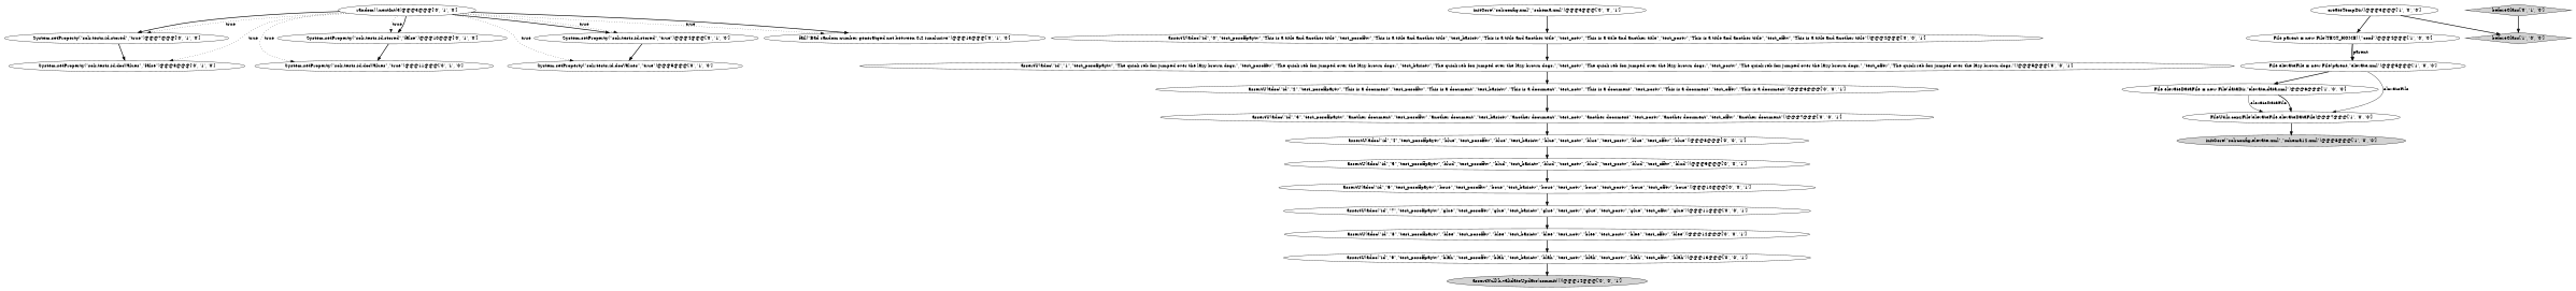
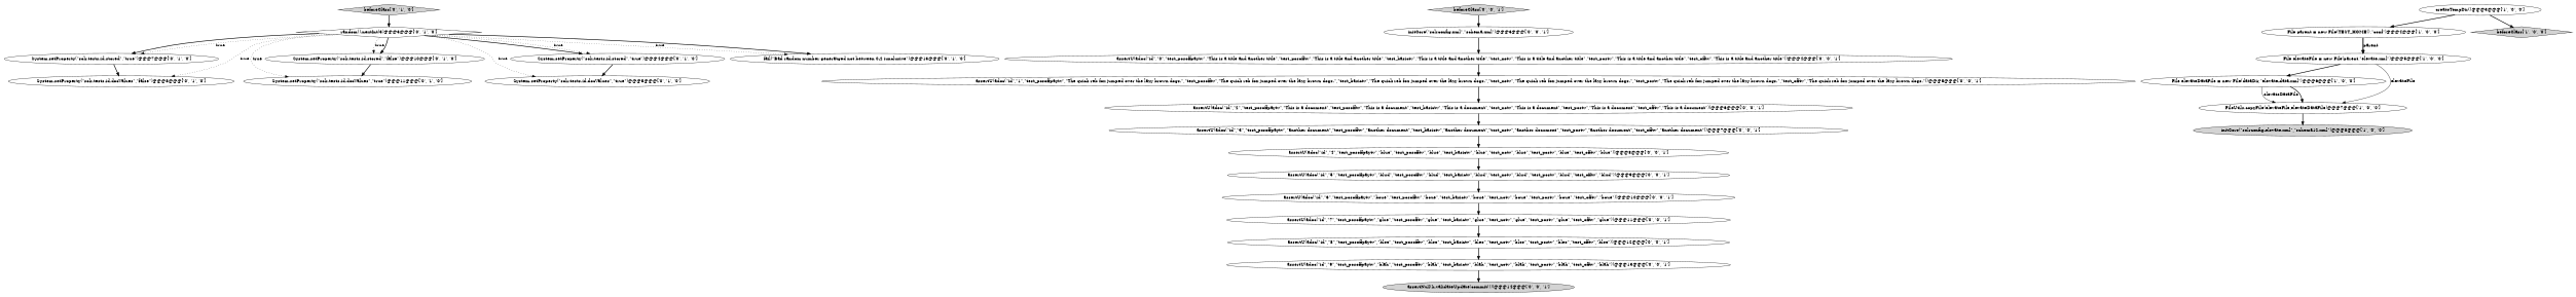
  digraph {
    node [fillcolor=white shape=ellipse style=filled]
    edge [style=bold]
    n1 [label="System.setProperty(\"solr.tests.id.stored\",\"true\")@@@7@@@['0', '1', '0']"]
    n2 [label="System.setProperty(\"solr.tests.id.docValues\",\"false\")@@@8@@@['0', '1', '0']"]
    n3 [label="initCore(\"solrconfig.xml\",\"schema.xml\")@@@3@@@['0', '0', '1']"]
    n4 [label="assertU(adoc(\"id\",\"0\",\"test_posoffpaytv\",\"This is a title and another title\",\"test_posofftv\",\"This is a title and another title\",\"test_basictv\",\"This is a title and another title\",\"test_notv\",\"This is a title and another title\",\"test_postv\",\"This is a title and another title\",\"test_offtv\",\"This is a title and another title\"))@@@4@@@['0', '0', '1']"]
    n5 [label="assertU(adoc(\"id\",\"1\",\"test_posoffpaytv\",\"The quick reb fox jumped over the lazy brown dogs.\",\"test_posofftv\",\"The quick reb fox jumped over the lazy brown dogs.\",\"test_basictv\",\"The quick reb fox jumped over the lazy brown dogs.\",\"test_notv\",\"The quick reb fox jumped over the lazy brown dogs.\",\"test_postv\",\"The quick reb fox jumped over the lazy brown dogs.\",\"test_offtv\",\"The quick reb fox jumped over the lazy brown dogs.\"))@@@5@@@['0', '0', '1']"]
    n6 [fillcolor=lightgray label="initCore(\"solrconfig-elevate.xml\",\"schema12.xml\")@@@8@@@['1', '0', '0']"]
    n7 [fillcolor=lightgray label="beforeClass['0', '1', '0']" shape=diamond]
-   n8 [label="random().nextInt(3)@@@3@@@['0', '1', '0']"]
+   n8 [label="random().nextInt(3)@@@3@@@['0', '1', '0']" shape=diamond]
    n9 [label="System.setProperty(\"solr.tests.id.docValues\",\"true\")@@@11@@@['0', '1', '0']"]
    n10 [label="System.setProperty(\"solr.tests.id.stored\",\"false\")@@@10@@@['0', '1', '0']"]
    n11 [label="System.setProperty(\"solr.tests.id.docValues\",\"true\")@@@5@@@['0', '1', '0']"]
    n12 [label="System.setProperty(\"solr.tests.id.stored\",\"true\")@@@4@@@['0', '1', '0']"]
    n13 [label="fail(\"Bad random number generatged not between 0-2 iunclusive\")@@@13@@@['0', '1', '0']"]
    n14 [label="assertU(adoc(\"id\",\"9\",\"test_posoffpaytv\",\"blah\",\"test_posofftv\",\"blah\",\"test_basictv\",\"blah\",\"test_notv\",\"blah\",\"test_postv\",\"blah\",\"test_offtv\",\"blah\"))@@@13@@@['0', '0', '1']"]
    n15 [fillcolor=lightgray label="assertNull(h.validateUpdate(commit()))@@@14@@@['0', '0', '1']"]
    n16 [label="assertU(adoc(\"id\",\"2\",\"test_posoffpaytv\",\"This is a document\",\"test_posofftv\",\"This is a document\",\"test_basictv\",\"This is a document\",\"test_notv\",\"This is a document\",\"test_postv\",\"This is a document\",\"test_offtv\",\"This is a document\"))@@@6@@@['0', '0', '1']"]
    n17 [label="assertU(adoc(\"id\",\"8\",\"test_posoffpaytv\",\"blee\",\"test_posofftv\",\"blee\",\"test_basictv\",\"blee\",\"test_notv\",\"blee\",\"test_postv\",\"blee\",\"test_offtv\",\"blee\"))@@@12@@@['0', '0', '1']"]
    n18 [label="File parent = new File(TEST_HOME(),\"conf\")@@@4@@@['1', '0', '0']"]
    n19 [label="File elevateFile = new File(parent,\"elevate.xml\")@@@5@@@['1', '0', '0']"]
    n20 [label="File elevateDataFile = new File(dataDir,\"elevate-data.xml\")@@@6@@@['1', '0', '0']"]
    n21 [label="FileUtils.copyFile(elevateFile,elevateDataFile)@@@7@@@['1', '0', '0']"]
    n22 [label="assertU(adoc(\"id\",\"3\",\"test_posoffpaytv\",\"another document\",\"test_posofftv\",\"another document\",\"test_basictv\",\"another document\",\"test_notv\",\"another document\",\"test_postv\",\"another document\",\"test_offtv\",\"another document\"))@@@7@@@['0', '0', '1']"]
    n23 [fillcolor=lightgray label="beforeClass['1', '0', '0']" shape=diamond]
    n24 [label="createTempDir()@@@3@@@['1', '0', '0']"]
    n25 [label="assertU(adoc(\"id\",\"4\",\"test_posoffpaytv\",\"blue\",\"test_posofftv\",\"blue\",\"test_basictv\",\"blue\",\"test_notv\",\"blue\",\"test_postv\",\"blue\",\"test_offtv\",\"blue\"))@@@8@@@['0', '0', '1']"]
    n26 [label="assertU(adoc(\"id\",\"5\",\"test_posoffpaytv\",\"blud\",\"test_posofftv\",\"blud\",\"test_basictv\",\"blud\",\"test_notv\",\"blud\",\"test_postv\",\"blud\",\"test_offtv\",\"blud\"))@@@9@@@['0', '0', '1']"]
    n27 [label="assertU(adoc(\"id\",\"6\",\"test_posoffpaytv\",\"boue\",\"test_posofftv\",\"boue\",\"test_basictv\",\"boue\",\"test_notv\",\"boue\",\"test_postv\",\"boue\",\"test_offtv\",\"boue\"))@@@10@@@['0', '0', '1']"]
    n28 [label="assertU(adoc(\"id\",\"7\",\"test_posoffpaytv\",\"glue\",\"test_posofftv\",\"glue\",\"test_basictv\",\"glue\",\"test_notv\",\"glue\",\"test_postv\",\"glue\",\"test_offtv\",\"glue\"))@@@11@@@['0', '0', '1']"]
+   n29 [fillcolor=lightgray label="beforeClass['0', '0', '1']" shape=diamond]
    n1 -> n2
    n3 -> n4
    n4 -> n5
    n5 -> n16
-   n7 -> n23
+   n7 -> n8
    n8 -> n1
    n8 -> n1 [label=true style=dotted]
    n8 -> n2 [label=true style=dotted]
    n8 -> n9 [label=true style=dotted]
    n8 -> n10 [label=true style=dotted]
    n8 -> n10
    n8 -> n11 [label=true style=dotted]
    n8 -> n12
    n8 -> n12 [label=true style=dotted]
    n8 -> n13 [label=true style=dotted]
    n8 -> n13
    n10 -> n9
    n12 -> n11
    n14 -> n15
    n16 -> n22
    n17 -> n14
    n18 -> n19
    n18 -> n19 [label=parent style=solid]
    n19 -> n20
    n19 -> n21 [label=elevateFile style=solid]
    n20 -> n21 [label=elevateDataFile style=solid]
    n20 -> n21
    n21 -> n6
    n22 -> n25
    n24 -> n18
    n24 -> n23
    n25 -> n26
    n26 -> n27
    n27 -> n28
    n28 -> n17
+   n29 -> n3
  }
